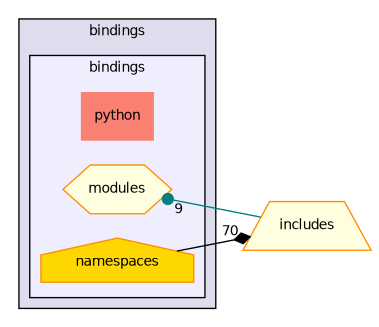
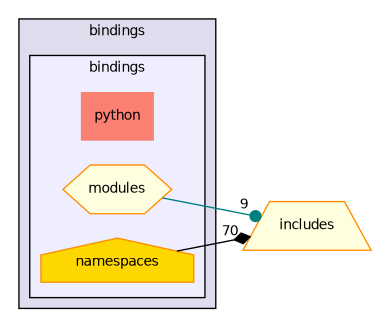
  digraph {
    compound=true
    rankdir=LR
    node [color=darkorange fillcolor=lightyellow fontname=Helvetica fontsize=10 style=filled]
    edge [labeldistance=1.5 labelfontname=Helvetica labelfontsize=10]
    n1 [fillcolor=salmon label=python shape=plaintext]
    n2 [label=modules shape=hexagon]
    n3 [fillcolor=gold label=namespaces shape=house]
    n4 [label=includes shape=trapezium]
    subgraph cluster_1 {
      bgcolor="#ddddee"
      fontname=Helvetica
      fontsize=10
      label=bindings
      pencolor=black
      subgraph cluster_2 {
        bgcolor="#eeeeff"
        fontname=Helvetica
        fontsize=10
        label=bindings
        pencolor=black
        n1
        n2
        n3
      }
    }
-   n4 -> n2 [arrowhead=dot color=teal headlabel=9]
+   n2 -> n4 [arrowhead=dot color=teal headlabel=9]
    n3 -> n4 [arrowhead=diamond color=black headlabel=70]
  }
